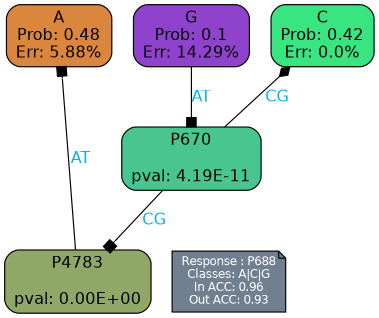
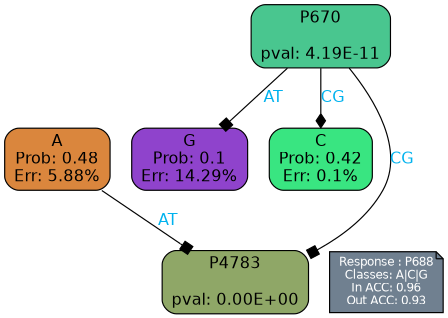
  digraph {
    ranksep=equally
    splines=polylines
    node [color=black fontname=helvetica shape=box style="filled, rounded"]
    edge [arrowhead=box fontcolor=deepskyblue2 fontname=helvetica]
    n1 [fillcolor="#da863d" label="A\nProb: 0.48\nErr: 5.88%"]
    n2 [fillcolor="#8f43cc" label="G\nProb: 0.1\nErr: 14.29%"]
-   n3 [fillcolor="#39e581" label="C\nProb: 0.42\nErr: 0.0%"]
+   n3 [fillcolor="#39e581" label="C\nProb: 0.42\nErr: 0.1%"]
    n4 [align=left fillcolor=slategray fontcolor=white fontsize=10 label="Response : P688\nClasses: A|C|G\nIn ACC: 0.96\nOut ACC: 0.93\n" shape=note style=filled]
    n5 [fillcolor="#8fa767" label="P4783\n\npval: 0.00E+00"]
    n6 [fillcolor="#49c68f" label="P670\n\npval: 4.19E-11"]
    subgraph sub_1 {
      rank=same
      n1
      n2
      n3
    }
    subgraph sub_2 {
      rank=same
      n4
      n5
    }
-   n5 -> n1 [label=AT]
-   n2 -> n6 [label=AT]
+   n1 -> n5 [label=AT]
+   n6 -> n2 [label=AT]
    n6 -> n3 [arrowhead=diamond label=CG]
    n6 -> n5 [label=CG]
  }
